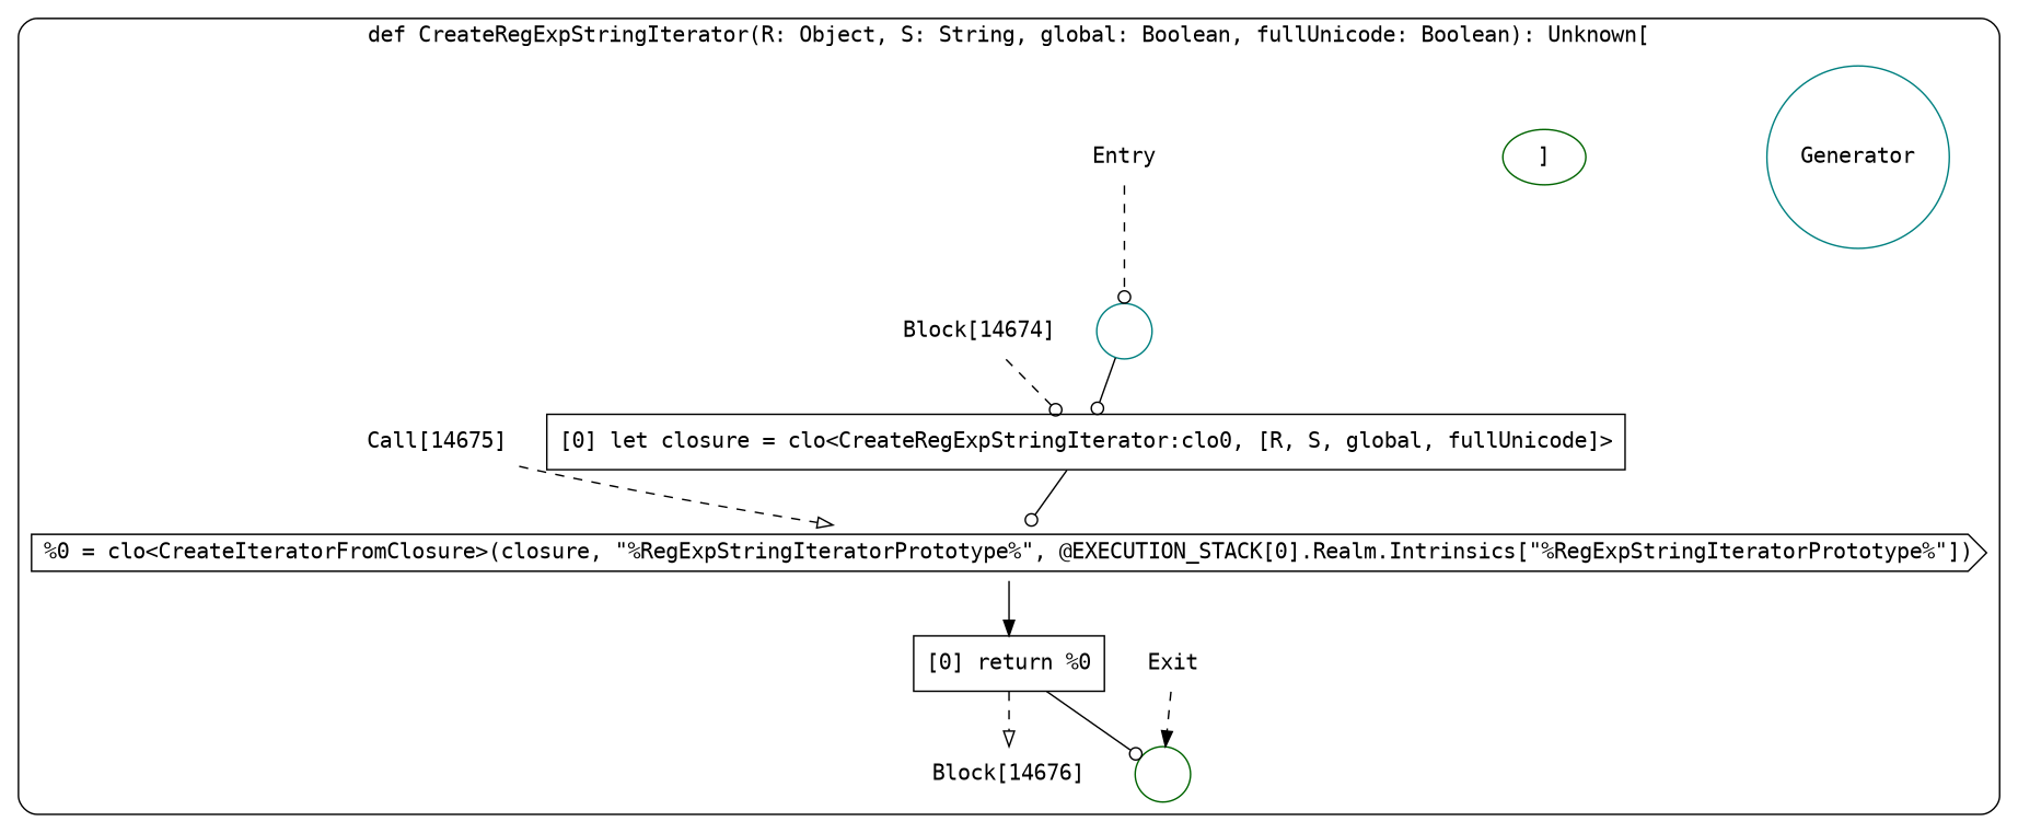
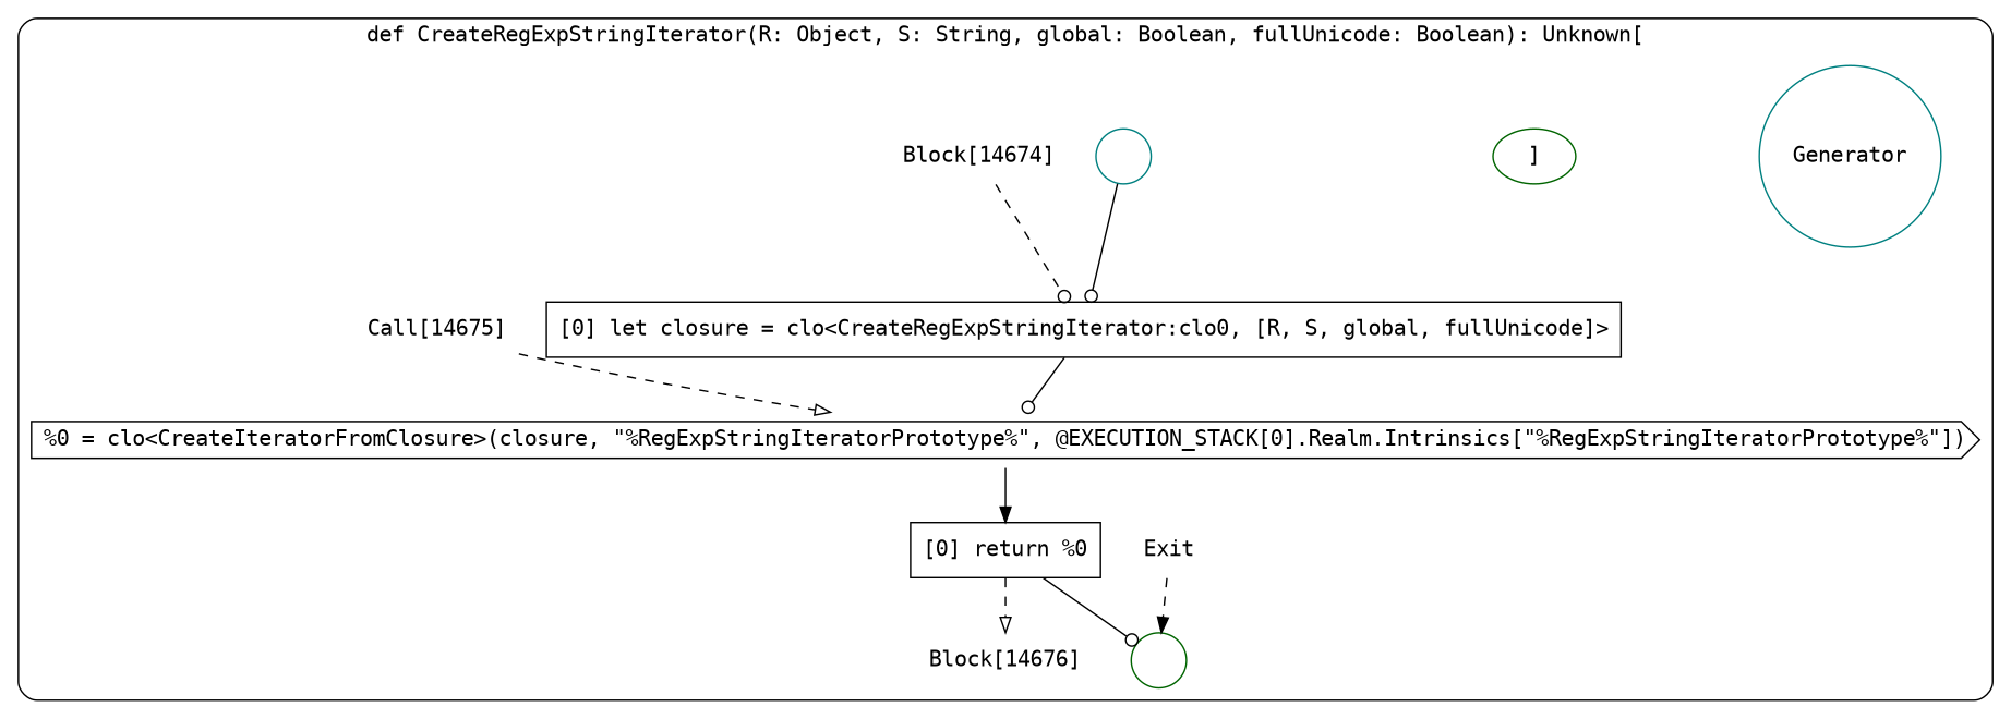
  digraph {
    fontname=Consolas
    node [fontname=Consolas shape=none]
    edge [arrowhead=odot color=black fontname=Consolas style=dashed]
    Generator [color=teal shape=circle]
    "]" [color=darkgreen shape=""]
-   n3 [label=<<font color="black">Entry</font>>]
    n4 [color=teal fillcolor=white label=" " shape=circle style=filled]
    n5 [color=black fillcolor=white label=<<font color="black">[0] let closure = clo&lt;CreateRegExpStringIterator:clo0, [R, S, global, fullUnicode]&gt;<BR ALIGN="LEFT"/></font>> shape=box style=filled]
    n6 [color=black fillcolor=white label=<<font color="black">%0 = clo&lt;CreateIteratorFromClosure&gt;(closure, &quot;%RegExpStringIteratorPrototype%&quot;, @EXECUTION_STACK[0].Realm.Intrinsics[&quot;%RegExpStringIteratorPrototype%&quot;])</font>> shape=cds style=filled]
    n7 [label=<<font color="black">Exit</font>>]
    n8 [color=darkgreen fillcolor=white label=" " shape=circle style=filled]
    n9 [label=<<font color="black">Block[14674]</font>>]
    n10 [color=black fillcolor=white label=<<font color="black">[0] return %0<BR ALIGN="LEFT"/></font>> shape=box style=filled]
    n11 [label=<<font color="black">Call[14675]</font>>]
    n12 [label=<<font color="black">Block[14676]</font>>]
    subgraph cluster_1 {
      label="def CreateRegExpStringIterator(R: Object, S: String, global: Boolean, fullUnicode: Boolean): Unknown["
      style=rounded
      Generator
      "]"
-     n3
      n4
      n5
      n6
      n7
      n8
      n9
      n10
      n11
      n12
    }
-   n3 -> n4
    n4 -> n5 [style=""]
    n5 -> n6 [style=""]
    n6 -> n10 [arrowhead=normal style=""]
    n7 -> n8 [arrowhead=normal]
    n9 -> n5
    n10 -> n8 [style=""]
    n10 -> n12 [arrowhead=onormal]
    n11 -> n6 [arrowhead=onormal]
  }
